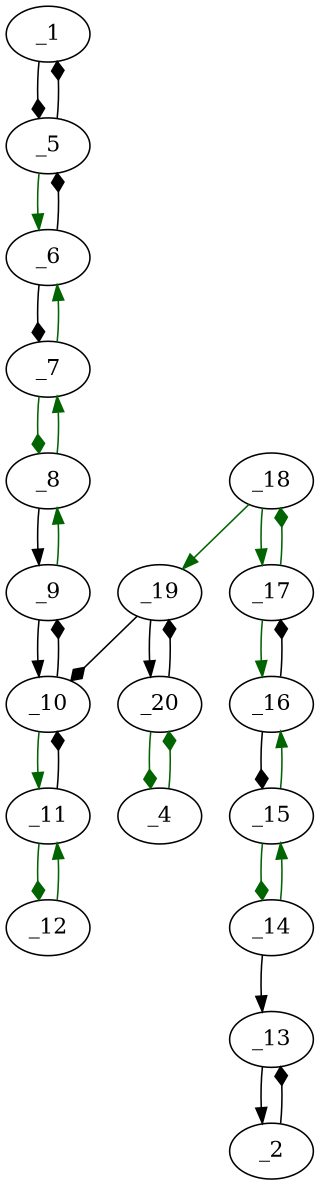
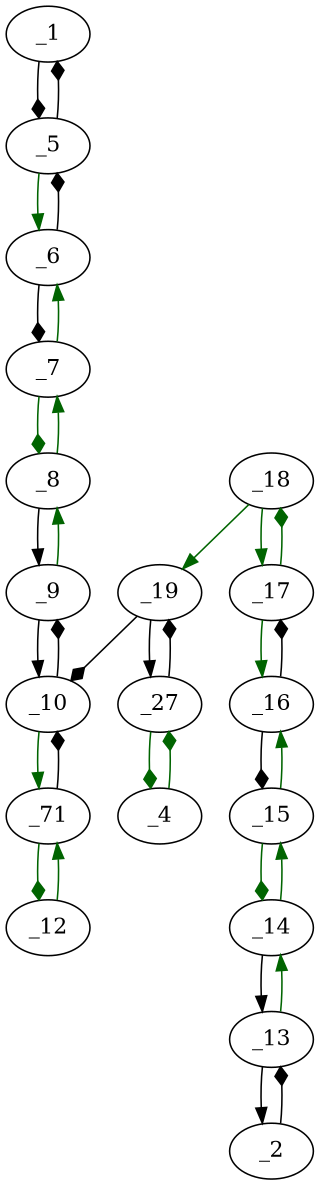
  digraph {
    node [y=161.000000]
    edge [angle=0.737815 arrowhead=diamond color=darkgreen orient=0.672673]
    _1 [x=121.000000 y=91.000000]
    _5 [x=120.000000 y=107.000000]
    _6 [x=131.000000 y=117.000000]
    _7 [x=140.000000 y=128.000000]
    _2 [x=105.000000]
    _13 [x=106.000000 y=143.000000]
    _14 [x=102.000000 y=126.000000]
    _15 [x=89.000000 y=118.000000]
    _12 [x=208.000000 y=162.000000]
-   _11 [x=197.000000 y=152.000000]
+   _11 [x=197.000000 y=152.000000 label=_71]
    _10 [x=185.000000 y=144.000000]
    _4 [x=32.000000 y=178.000000]
-   _20 [x=36.000000]
+   _20 [x=36.000000 label=_27]
    _19 [x=45.000000 y=149.000000]
    _8 [x=151.000000 y=138.000000]
    _9 [x=169.000000 y=139.000000]
    _16 [x=71.000000 y=115.000000]
    _17 [x=55.000000 y=121.000000]
    _18 [x=44.000000 y=131.000000]
    _1 -> _5 [angle=1.633215 color=black orient=0.998053]
    _5 -> _1 [angle=-1.508378 color=black orient=-0.998053]
    _5 -> _6 [arrowhead=normal]
    _6 -> _5 [angle=-2.403778 color=black orient=-0.672673]
    _6 -> _7 [angle=0.885067 color=black orient=0.773957]
    _7 -> _6 [angle=-2.256526 arrowhead=normal orient=-0.773957]
    _7 -> _8
    _2 -> _13 [angle=-1.515298 color=black orient=-0.998460]
    _13 -> _2 [angle=1.626295 arrowhead=normal color=black orient=0.998460]
+   _13 -> _14 [angle=-1.801887 arrowhead=normal orient=-0.973417]
    _14 -> _13 [angle=1.339706 arrowhead=normal color=black orient=0.973417]
    _14 -> _15 [angle=-2.589938 arrowhead=normal orient=-0.524097]
    _15 -> _14 [angle=0.551655 orient=0.524097]
    _15 -> _16 [angle=-2.976444 arrowhead=normal orient=-0.164399]
    _12 -> _11 [angle=-2.403778 arrowhead=normal orient=-0.672673]
    _11 -> _12
    _11 -> _10 [angle=-2.553590 color=black orient=-0.554700]
    _10 -> _11 [angle=0.588003 arrowhead=normal orient=0.554700]
    _10 -> _9 [angle=-2.838708 color=black orient=-0.298275]
    _4 -> _20 [angle=-1.339706 orient=-0.973417]
    _20 -> _4 [angle=1.801887 orient=0.973417]
    _20 -> _19 [angle=-0.927295 color=black orient=-0.800000]
    _19 -> _10 [angle=-1.626295 color=black orient=-0.998460]
    _19 -> _20 [angle=2.214297 arrowhead=normal color=black orient=0.800000]
    _8 -> _7 [angle=-2.403778 arrowhead=normal orient=-0.672673]
    _8 -> _9 [angle=0.055499 arrowhead=normal color=black orient=0.055470]
    _9 -> _10 [angle=0.302885 arrowhead=normal color=black orient=0.298275]
    _9 -> _8 [angle=-3.086094 arrowhead=normal orient=-0.055470]
    _16 -> _15 [angle=0.165149 color=black orient=0.164399]
    _16 -> _17 [angle=2.782822 color=black orient=0.351123]
    _17 -> _16 [angle=-0.358771 arrowhead=normal orient=-0.351123]
    _17 -> _18 [angle=2.403778]
    _18 -> _19 [angle=1.515298 arrowhead=normal orient=0.998460]
    _18 -> _17 [angle=-0.737815 arrowhead=normal orient=-0.672673]
  }
